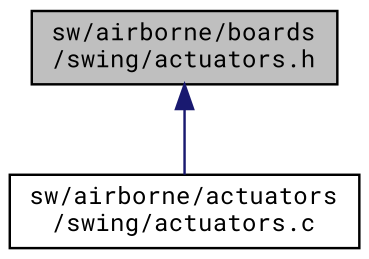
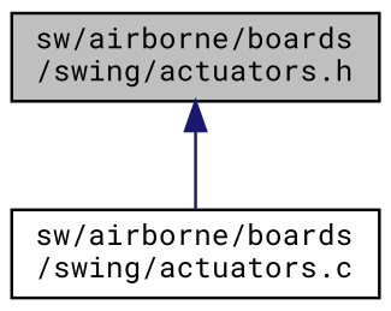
  digraph {
    fontname="Roboto Mono"
    node [color=black fontname="Roboto Mono" fontsize=10 shape=record style=filled]
    n1 [fillcolor=grey75 fontcolor=black height=0.2 label="sw/airborne/boards\l/swing/actuators.h" width=0.4]
-   n2 [fillcolor=white height=0.2 label="sw/airborne/actuators\l/swing/actuators.c" width=0.4]
+   n2 [fillcolor=white height=0.2 label="sw/airborne/boards\l/swing/actuators.c" width=0.4]
    n1 -> n2 [color=midnightblue dir=back fontname="Roboto Mono" fontsize=10 labelfontname=FreeSans labelfontsize=10 style=solid]
  }
